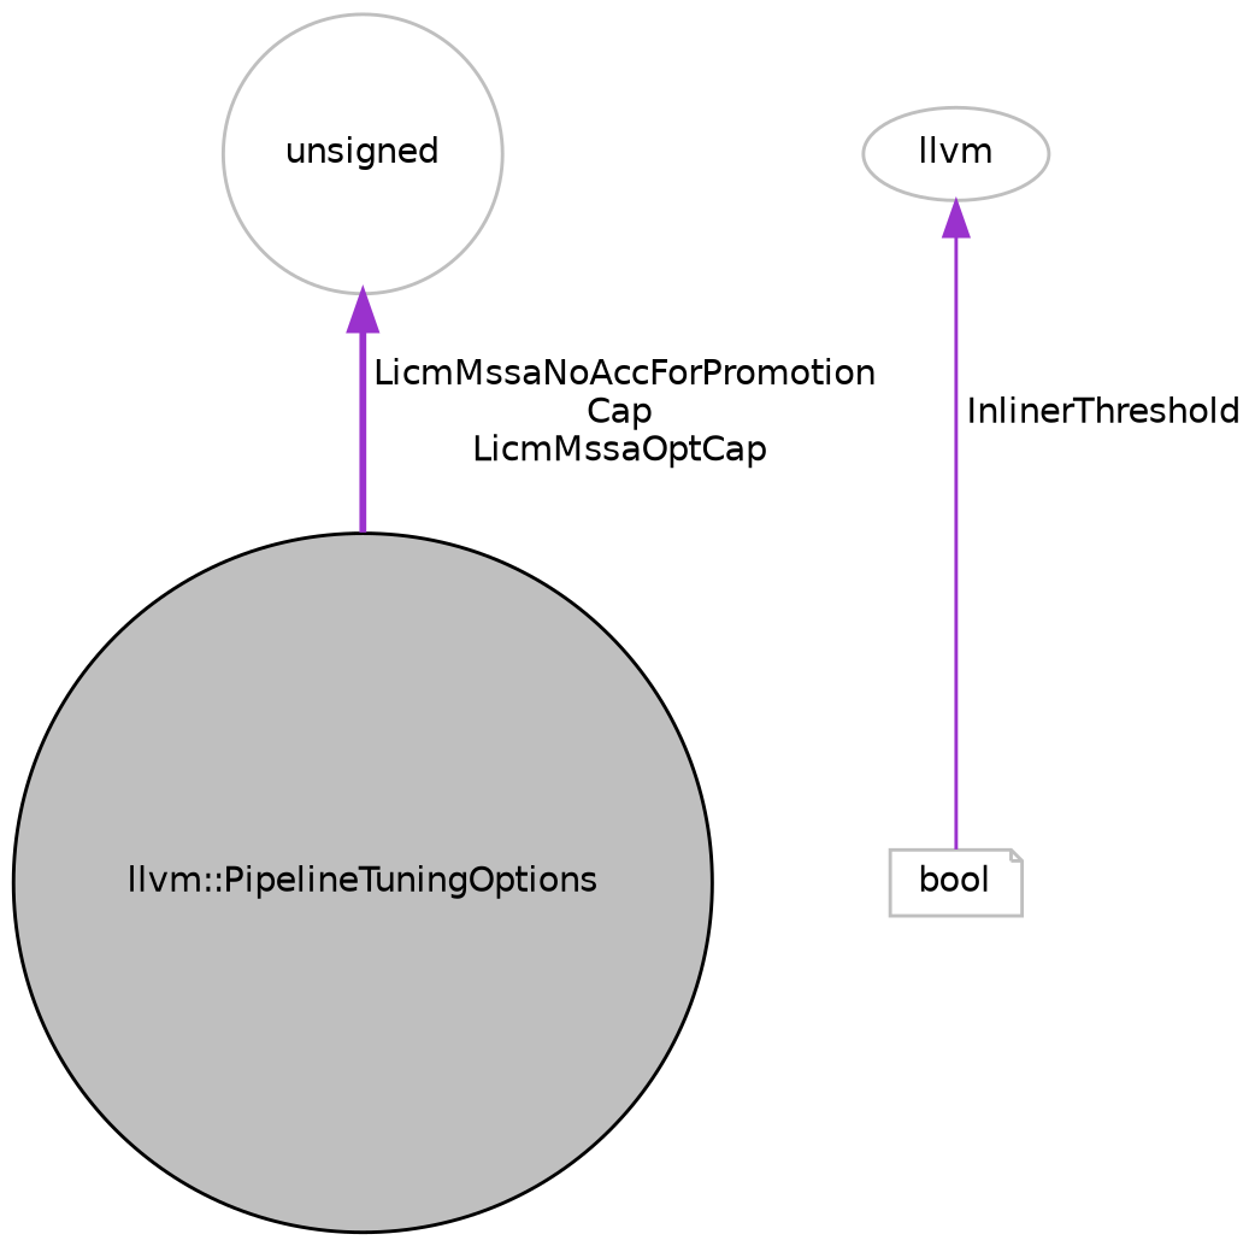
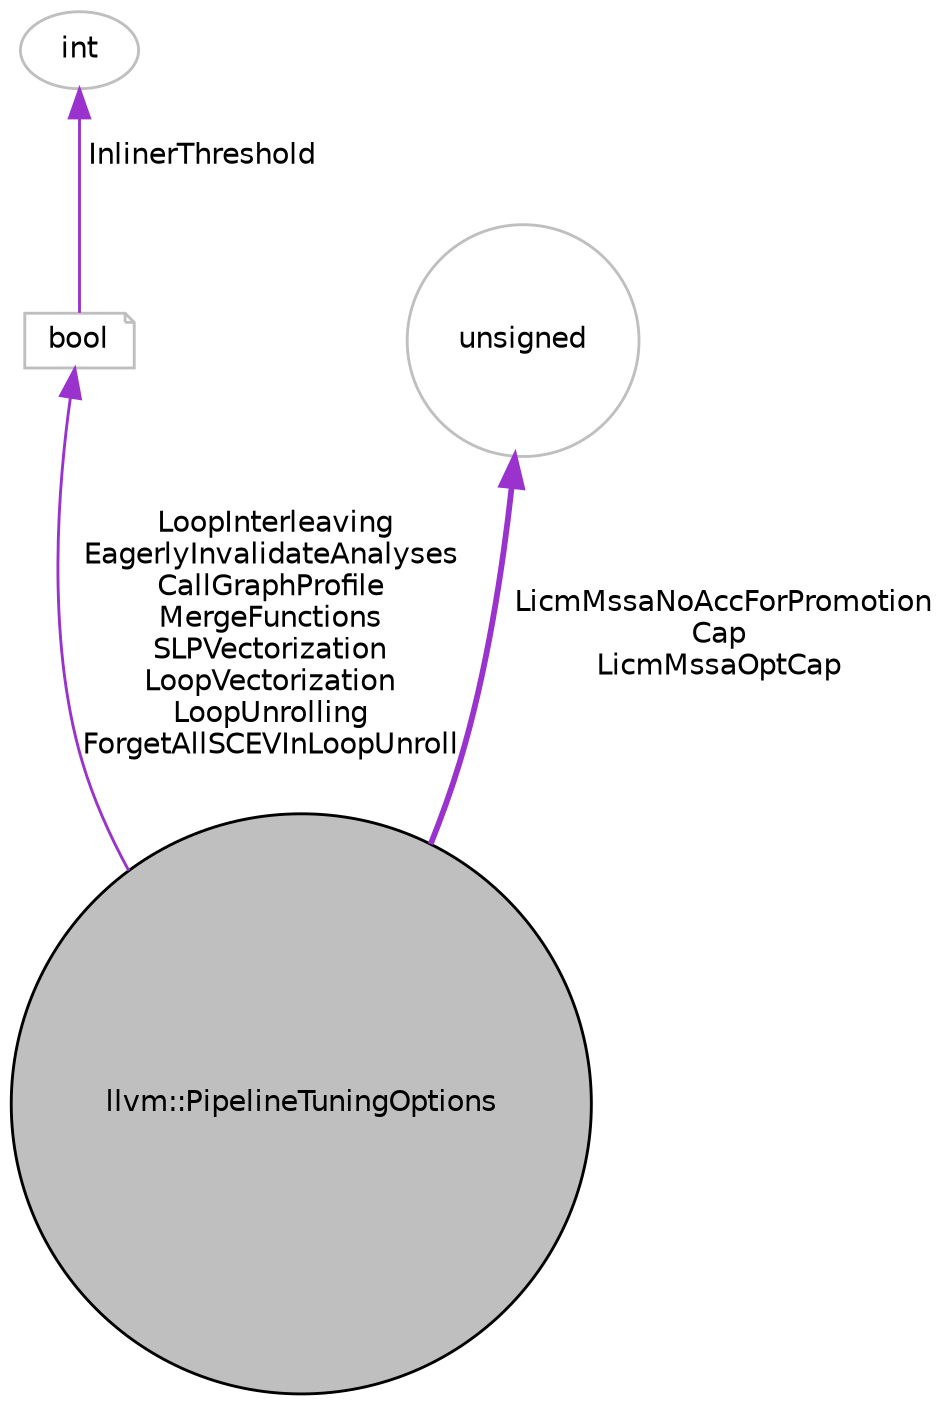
  digraph {
    node [color=grey75 fontname=Helvetica fontsize=10 shape=circle]
    edge [color=darkorchid3 dir=back fontname=Helvetica fontsize=10 labelfontname=Helvetica labelfontsize=10 style=solid]
    n1 [color=black fillcolor=grey75 fontcolor=black height=0.2 label="llvm::PipelineTuningOptions" style=filled width=0.4]
-   n2 [height=0.2 label=llvm shape=ellipse width=0.4]
+   n2 [height=0.2 label=int shape=ellipse width=0.4]
    n3 [height=0.2 label=bool shape=note width=0.4]
    n4 [height=0.2 label=unsigned width=0.4]
    n2 -> n3 [label=" InlinerThreshold"]
+   n3 -> n1 [label=" LoopInterleaving\nEagerlyInvalidateAnalyses\nCallGraphProfile\nMergeFunctions\nSLPVectorization\nLoopVectorization\nLoopUnrolling\nForgetAllSCEVInLoopUnroll"]
    n4 -> n1 [label=" LicmMssaNoAccForPromotion\lCap\nLicmMssaOptCap" style=bold]
  }
